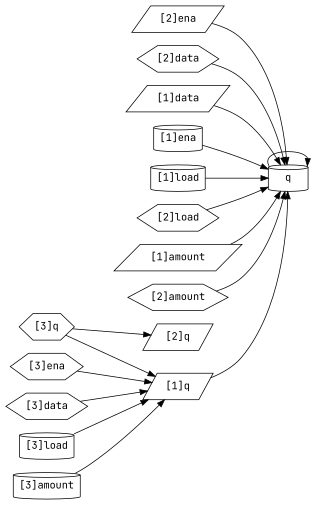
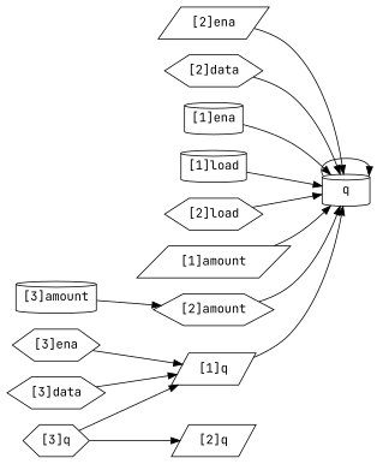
  digraph {
    fontname="JetBrains Mono"
    rankdir=LR
    node [complexity=21 fontname="JetBrains Mono" importance=18.1 rank=0.861904761905 shape=hexagon]
    edge [fontname="JetBrains Mono"]
    "[1]q" [complexity=30 importance=18.6 rank=0.62 shape=parallelogram]
    q [complexity=20 importance=3.6 rank=0.18 shape=cylinder]
    "[3]q" [complexity=50 importance=468.6 rank=9.372]
    "[2]q" [complexity=40 importance=93.6 rank=2.34 shape=parallelogram]
    "[3]ena" [complexity=31 importance=93.1 rank=3.00322580645]
    "[2]ena" [shape=parallelogram]
    "[2]data" [complexity=22 importance=3.7 rank=0.168181818182]
    "[3]data" [complexity=32 importance=18.7 rank=0.584375]
-   "[1]data" [complexity=22 importance=3.7 rank=0.168181818182 shape=parallelogram]
    "[1]ena" [shape=cylinder]
-   "[3]load" [complexity=31 importance=18.7 rank=0.603225806452 shape=cylinder]
    "[1]load" [importance=3.7 rank=0.17619047619 shape=cylinder]
    "[3]amount" [complexity=31 importance=93.1 rank=3.00322580645 shape=cylinder]
    "[2]load" [importance=3.7 rank=0.17619047619]
    "[1]amount" [shape=parallelogram]
    "[2]amount"
    "[1]q" -> q
    q -> q
    "[3]q" -> "[1]q"
    "[3]q" -> "[2]q"
    "[3]ena" -> "[1]q"
    "[2]ena" -> q
    "[2]data" -> q
    "[3]data" -> "[1]q"
-   "[1]data" -> q
    "[1]ena" -> q
-   "[3]load" -> "[1]q"
    "[1]load" -> q
-   "[3]amount" -> "[1]q"
+   "[3]amount" -> "[2]amount"
    "[2]load" -> q
    "[1]amount" -> q
    "[2]amount" -> q
  }
